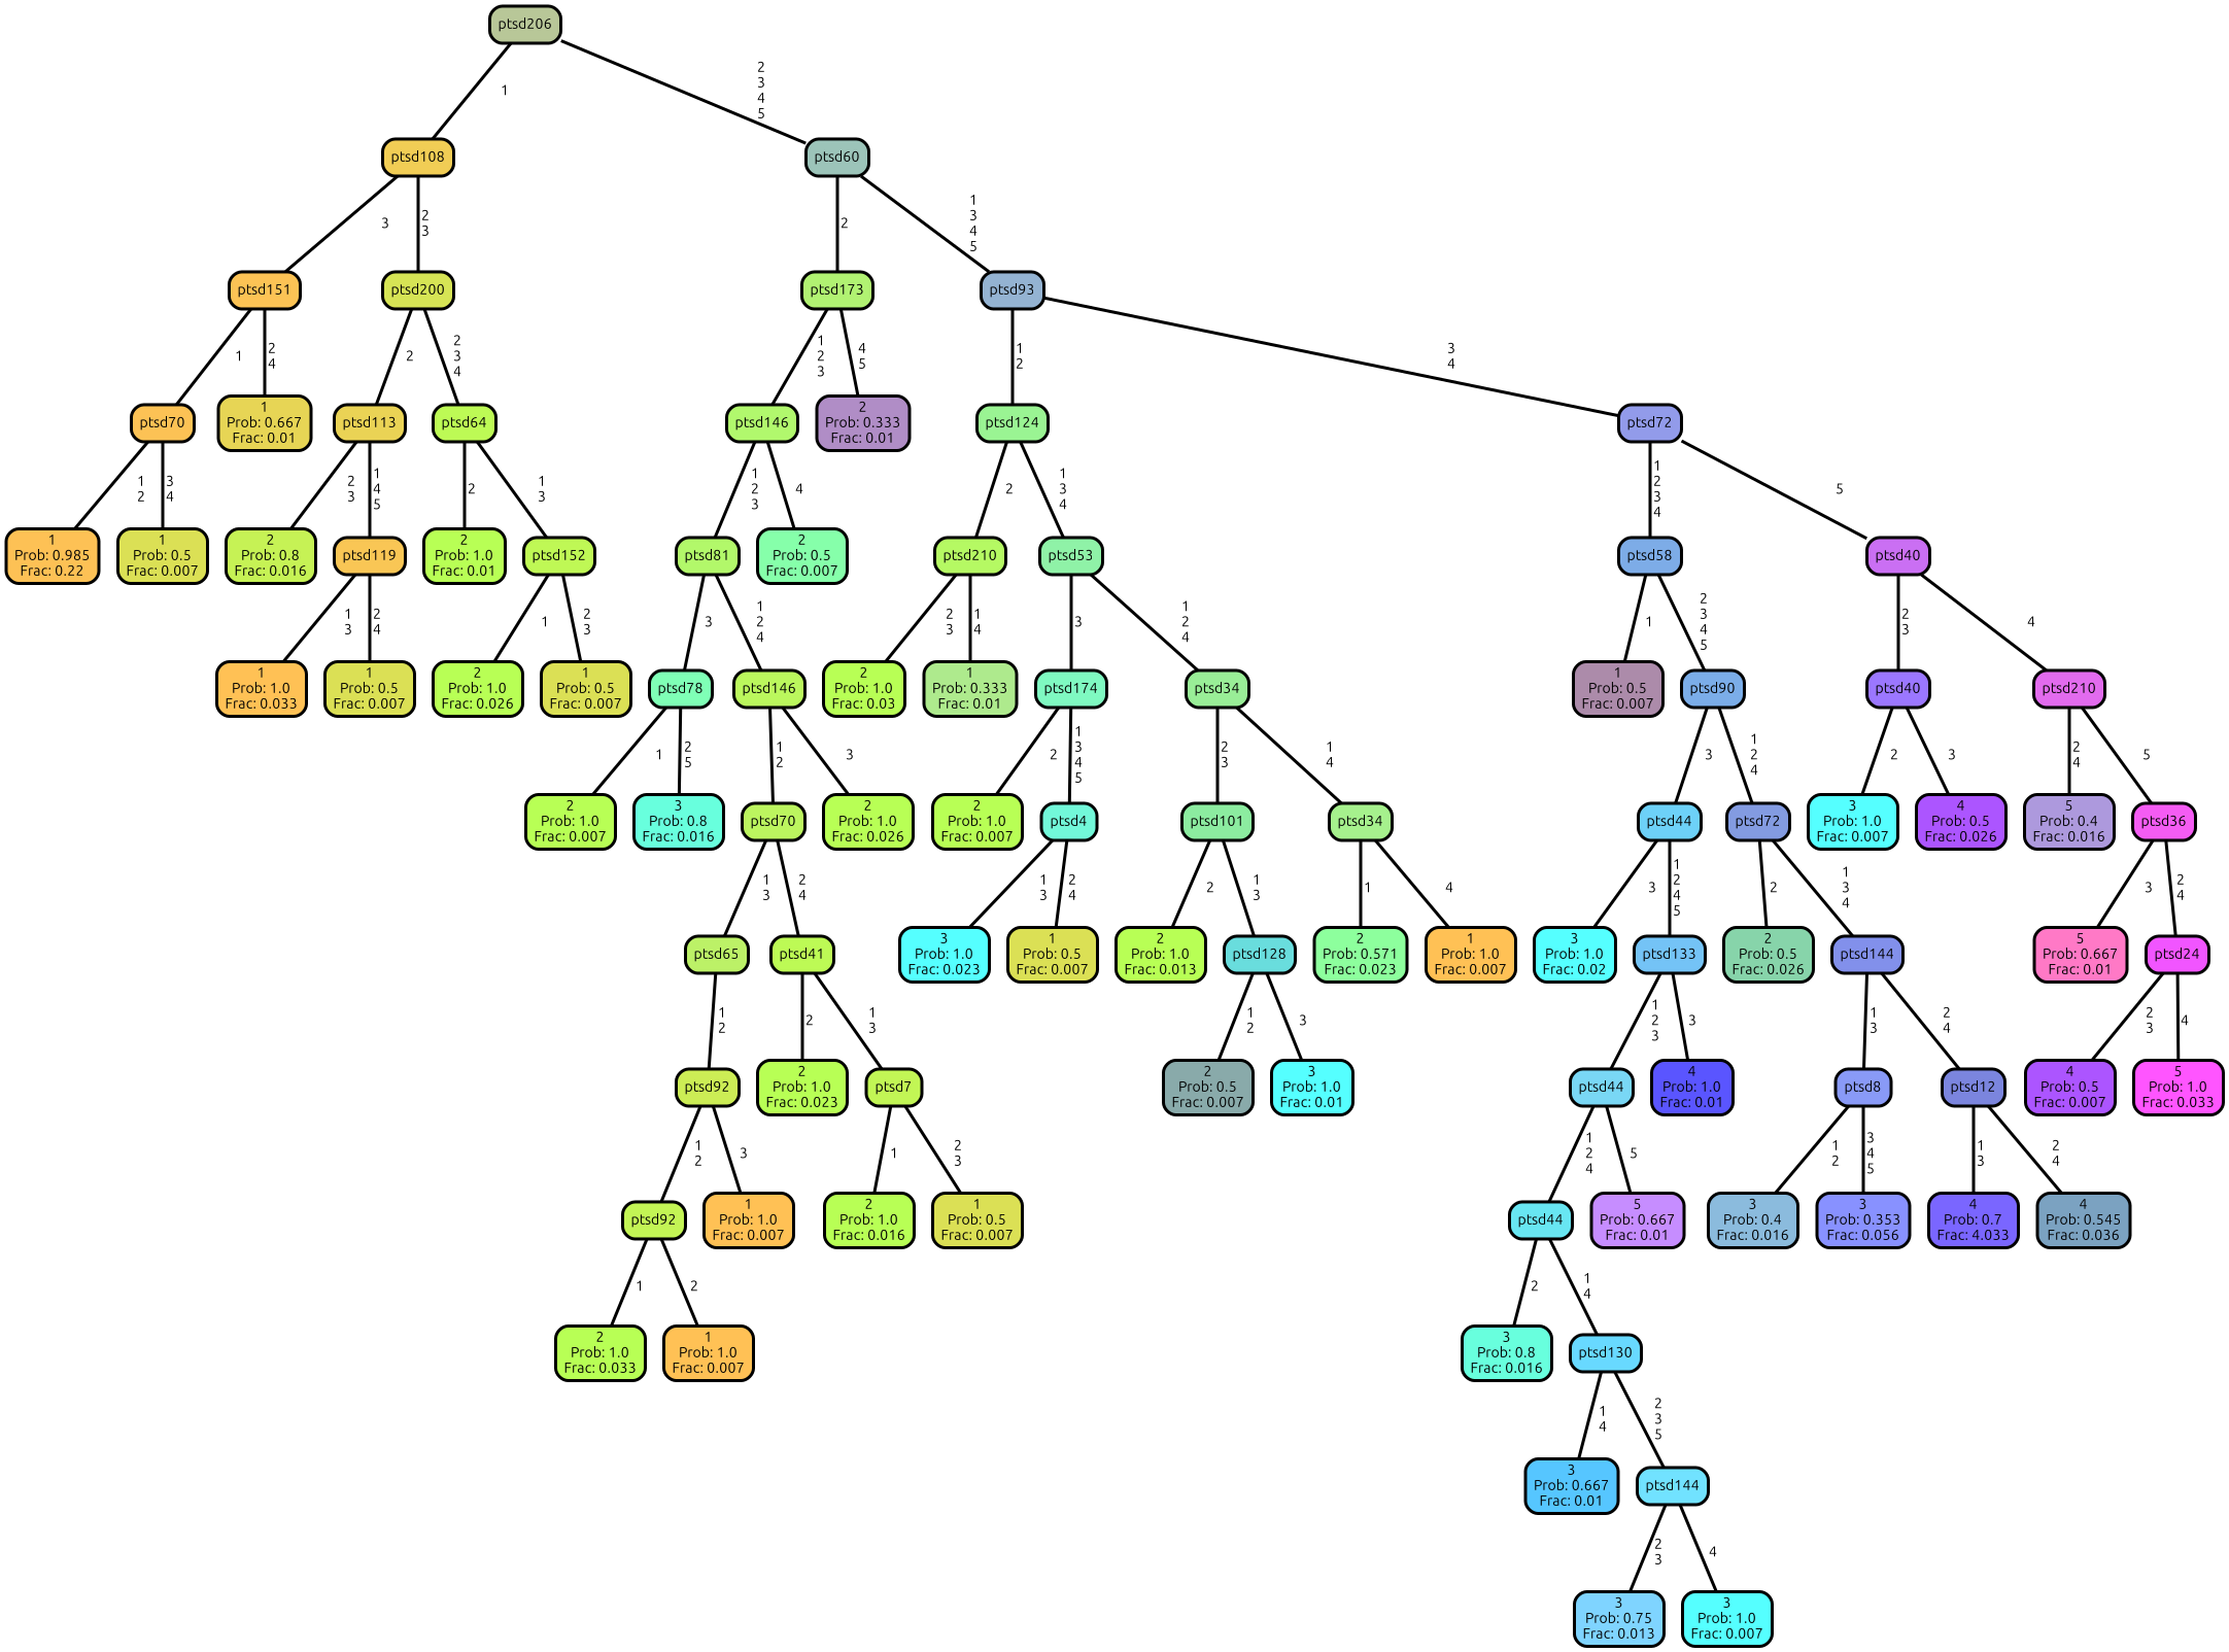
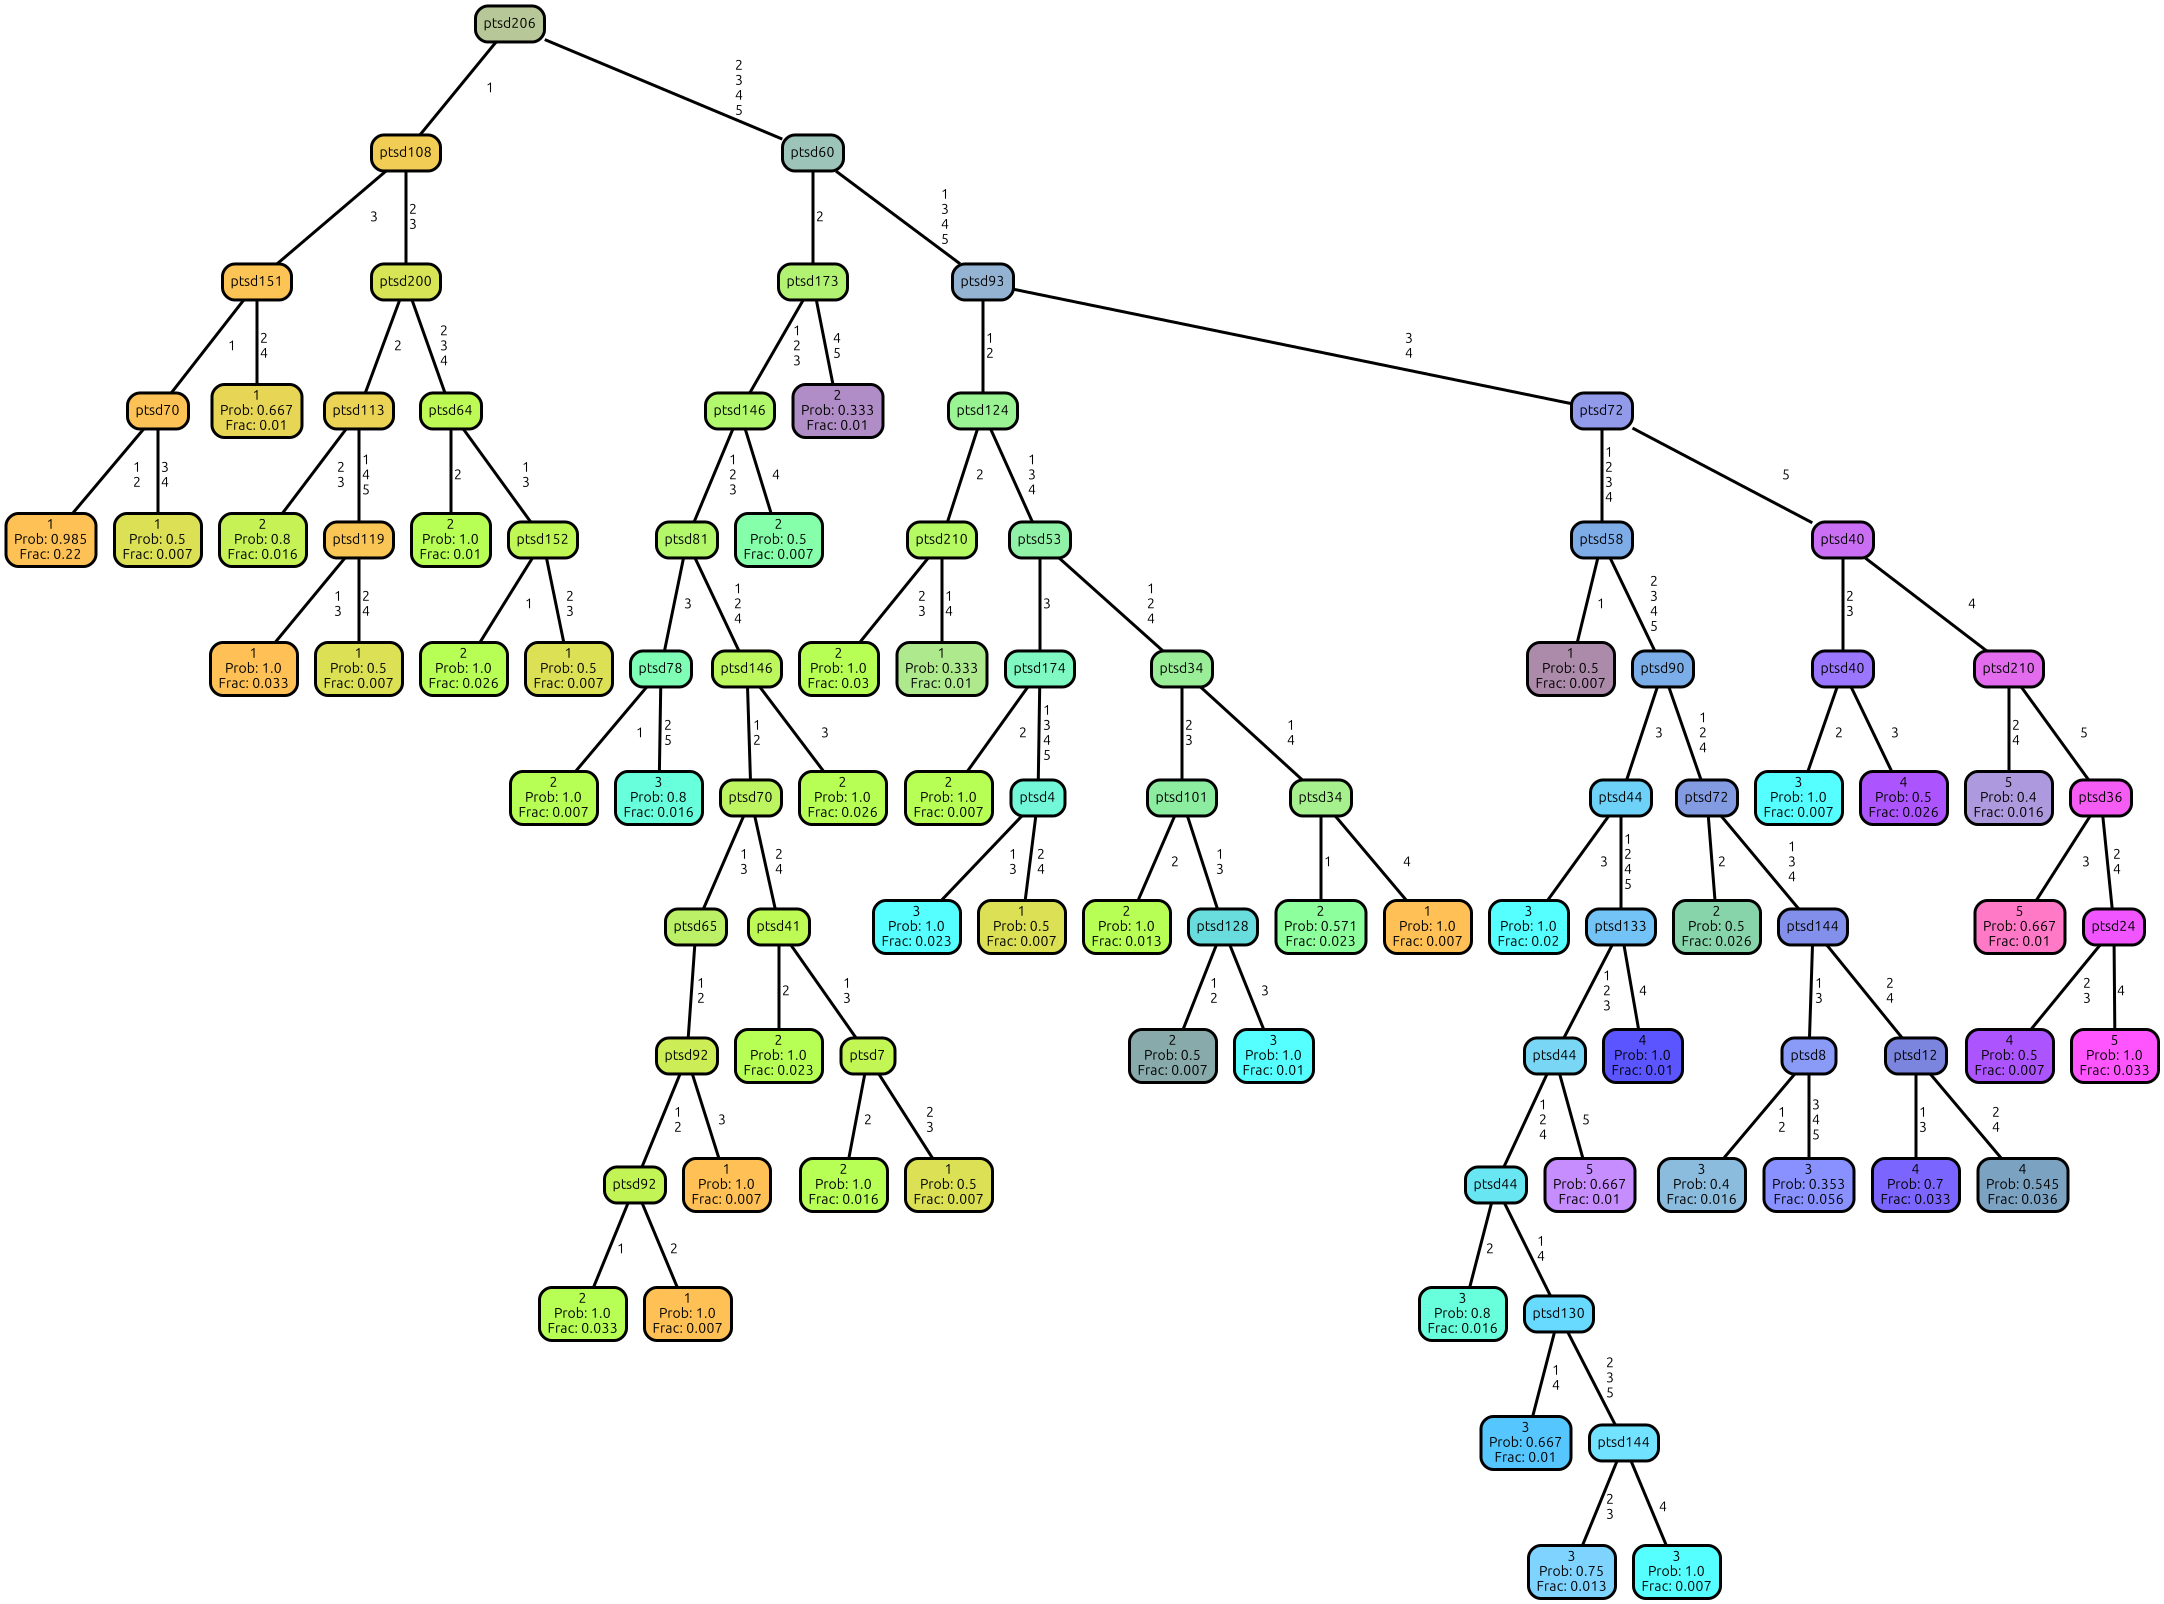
  graph {
    fontname=Ubuntu
    ranksep="0 equally"
    splines=straight
    node [color=black fillcolor="#b8ff55" fontcolor=black fontname=Ubuntu penwidth=3 shape=box style="filled, rounded"]
    edge [color=black fontname=Ubuntu penwidth=3]
    n1 [fillcolor="#fdc155" label="1\nProb: 0.985\nFrac: 0.22"]
    n2 [fillcolor="#fcc255" label=ptsd70]
    n3 [fillcolor="#dbe055" label="1\nProb: 0.5\nFrac: 0.007"]
    n4 [fillcolor="#fcc355" label=ptsd151]
    n5 [fillcolor="#e7d555" label="1\nProb: 0.667\nFrac: 0.01"]
    n6 [fillcolor="#f1cd55" label=ptsd108]
    n7 [fillcolor="#d6e455" label=ptsd200]
    n8 [fillcolor="#ead355" label=ptsd113]
    n9 [fillcolor="#bdfa55" label=ptsd64]
    n10 [fillcolor="#c6f255" label="2\nProb: 0.8\nFrac: 0.016"]
    n11 [fillcolor="#f9c655" label=ptsd119]
    n12 [fillcolor="#ffc155" label="1\nProb: 1.0\nFrac: 0.033"]
    n13 [fillcolor="#dbe055" label="1\nProb: 0.5\nFrac: 0.007"]
    n14 [label="2\nProb: 1.0\nFrac: 0.01"]
    n15 [fillcolor="#bff855" label=ptsd152]
    n16 [label="2\nProb: 1.0\nFrac: 0.026"]
    n17 [fillcolor="#dbe055" label="1\nProb: 0.5\nFrac: 0.007"]
    n18 [fillcolor="#b8c798" label=ptsd206]
    n19 [fillcolor="#9cc4b9" label=ptsd60]
    n20 [fillcolor="#b1f272" label=ptsd173]
    n21 [fillcolor="#94b3d2" label=ptsd93]
    n22 [label="2\nProb: 1.0\nFrac: 0.007"]
    n23 [fillcolor="#7fffb6" label=ptsd78]
    n24 [fillcolor="#68ffdd" label="3\nProb: 0.8\nFrac: 0.016"]
    n25 [fillcolor="#b2f86a" label=ptsd81]
    n26 [fillcolor="#bbf75d" label=ptsd146]
    n27 [fillcolor="#bcf55f" label=ptsd70]
    n28 [label="2\nProb: 1.0\nFrac: 0.026"]
    n29 [label="2\nProb: 1.0\nFrac: 0.033"]
    n30 [fillcolor="#c3f455" label=ptsd92]
    n31 [fillcolor="#ffc155" label="1\nProb: 1.0\nFrac: 0.007"]
    n32 [fillcolor="#cced55" label=ptsd92]
    n33 [fillcolor="#ffc155" label="1\nProb: 1.0\nFrac: 0.007"]
    n34 [fillcolor="#bcf167" label=ptsd65]
    n35 [fillcolor="#bdfa55" label=ptsd41]
    n36 [label="2\nProb: 1.0\nFrac: 0.023"]
    n37 [fillcolor="#c2f655" label=ptsd7]
    n38 [label="2\nProb: 1.0\nFrac: 0.016"]
    n39 [fillcolor="#dbe055" label="1\nProb: 0.5\nFrac: 0.007"]
    n40 [fillcolor="#b1f86d" label=ptsd146]
    n41 [fillcolor="#86ffaa" label="2\nProb: 0.5\nFrac: 0.007"]
    n42 [fillcolor="#b08dc6" label="2\nProb: 0.333\nFrac: 0.01"]
    n43 [fillcolor="#9af493" label=ptsd124]
    n44 [fillcolor="#929bea" label=ptsd72]
    n45 [label="2\nProb: 1.0\nFrac: 0.03"]
    n46 [fillcolor="#b5f963" label=ptsd210]
    n47 [fillcolor="#aeea8d" label="1\nProb: 0.333\nFrac: 0.01"]
    n48 [fillcolor="#8ff2a7" label=ptsd53]
    n49 [fillcolor="#7ff9c1" label=ptsd174]
    n50 [fillcolor="#99ee97" label=ptsd34]
    n51 [label="2\nProb: 1.0\nFrac: 0.007"]
    n52 [fillcolor="#72f8d9" label=ptsd4]
    n53 [fillcolor="#55ffff" label="3\nProb: 1.0\nFrac: 0.023"]
    n54 [fillcolor="#dbe055" label="1\nProb: 0.5\nFrac: 0.007"]
    n55 [fillcolor="#8ceca0" label=ptsd101]
    n56 [fillcolor="#a6f18d" label=ptsd34]
    n57 [label="2\nProb: 1.0\nFrac: 0.013"]
    n58 [fillcolor="#69dddd" label=ptsd128]
    n59 [fillcolor="#89aaaa" label="2\nProb: 0.5\nFrac: 0.007"]
    n60 [fillcolor="#55ffff" label="3\nProb: 1.0\nFrac: 0.01"]
    n61 [fillcolor="#8dff9d" label="2\nProb: 0.571\nFrac: 0.023"]
    n62 [fillcolor="#ffc155" label="1\nProb: 1.0\nFrac: 0.007"]
    n63 [fillcolor="#7dace7" label=ptsd58]
    n64 [fillcolor="#ca6ff3" label=ptsd40]
    n65 [fillcolor="#ac8baa" label="1\nProb: 0.5\nFrac: 0.007"]
    n66 [fillcolor="#7bade8" label=ptsd90]
    n67 [fillcolor="#6dd1f8" label=ptsd44]
    n68 [fillcolor="#839be1" label=ptsd72]
    n69 [fillcolor="#55ffff" label="3\nProb: 1.0\nFrac: 0.02"]
    n70 [fillcolor="#74c3f6" label=ptsd133]
    n71 [fillcolor="#79d7f5" label=ptsd44]
    n72 [fillcolor="#5a55ff" label="4\nProb: 1.0\nFrac: 0.01"]
    n73 [fillcolor="#68ffdd" label="3\nProb: 0.8\nFrac: 0.016"]
    n74 [fillcolor="#68e6f2" label=ptsd44]
    n75 [fillcolor="#68d9ff" label=ptsd130]
    n76 [fillcolor="#56c6ff" label="3\nProb: 0.667\nFrac: 0.01"]
    n77 [fillcolor="#71e2ff" label=ptsd144]
    n78 [fillcolor="#7fd4ff" label="3\nProb: 0.75\nFrac: 0.013"]
    n79 [fillcolor="#55ffff" label="3\nProb: 1.0\nFrac: 0.007"]
    n80 [fillcolor="#c68dff" label="5\nProb: 0.667\nFrac: 0.01"]
    n81 [fillcolor="#87d4aa" label="2\nProb: 0.5\nFrac: 0.026"]
    n82 [fillcolor="#8290eb" label=ptsd144]
    n83 [fillcolor="#899af7" label=ptsd8]
    n84 [fillcolor="#7b85de" label=ptsd12]
    n85 [fillcolor="#8bbbdd" label="3\nProb: 0.4\nFrac: 0.016"]
    n86 [fillcolor="#8891ff" label="3\nProb: 0.353\nFrac: 0.056"]
-   n87 [fillcolor="#7a66ff" label="4\nProb: 0.7\nFrac: 4.033"]
+   n87 [fillcolor="#7a66ff" label="4\nProb: 0.7\nFrac: 0.033"]
    n88 [fillcolor="#7ba2c1" label="4\nProb: 0.545\nFrac: 0.036"]
    n89 [fillcolor="#9b77ff" label=ptsd40]
    n90 [fillcolor="#e26bee" label=ptsd210]
    n91 [fillcolor="#55ffff" label="3\nProb: 1.0\nFrac: 0.007"]
    n92 [fillcolor="#ac55ff" label="4\nProb: 0.5\nFrac: 0.026"]
    n93 [fillcolor="#ad99dd" label="5\nProb: 0.4\nFrac: 0.016"]
    n94 [fillcolor="#f45cf3" label=ptsd36]
    n95 [fillcolor="#ff79c6" label="5\nProb: 0.667\nFrac: 0.01"]
    n96 [fillcolor="#f155ff" label=ptsd24]
    n97 [fillcolor="#ac55ff" label="4\nProb: 0.5\nFrac: 0.007"]
    n98 [fillcolor="#ff55ff" label="5\nProb: 1.0\nFrac: 0.033"]
    subgraph sub_1 {
      rank=same
    }
    n2 -- n1 [label=" 1\n 2"]
    n2 -- n3 [label=" 3\n 4"]
    n4 -- n2 [label=" 1"]
    n4 -- n5 [label=" 2\n 4"]
    n6 -- n4 [label=" 3"]
    n6 -- n7 [label=" 2\n 3"]
    n7 -- n8 [label=" 2"]
    n7 -- n9 [label=" 2\n 3\n 4"]
    n8 -- n10 [label=" 2\n 3"]
    n8 -- n11 [label=" 1\n 4\n 5"]
    n9 -- n14 [label=" 2"]
    n9 -- n15 [label=" 1\n 3"]
    n11 -- n12 [label=" 1\n 3"]
    n11 -- n13 [label=" 2\n 4"]
    n15 -- n16 [label=" 1"]
    n15 -- n17 [label=" 2\n 3"]
    n18 -- n6 [label=" 1"]
    n18 -- n19 [label=" 2\n 3\n 4\n 5"]
    n19 -- n20 [label=" 2"]
    n19 -- n21 [label=" 1\n 3\n 4\n 5"]
    n20 -- n40 [label=" 1\n 2\n 3"]
    n20 -- n42 [label=" 4\n 5"]
    n21 -- n43 [label=" 1\n 2"]
    n21 -- n44 [label=" 3\n 4"]
    n23 -- n22 [label=" 1"]
    n23 -- n24 [label=" 2\n 5"]
    n25 -- n23 [label=" 3"]
    n25 -- n26 [label=" 1\n 2\n 4"]
    n26 -- n27 [label=" 1\n 2"]
    n26 -- n28 [label=" 3"]
    n27 -- n34 [label=" 1\n 3"]
    n27 -- n35 [label=" 2\n 4"]
    n30 -- n29 [label=" 1"]
    n30 -- n31 [label=" 2"]
    n32 -- n30 [label=" 1\n 2"]
    n32 -- n33 [label=" 3"]
    n34 -- n32 [label=" 1\n 2"]
    n35 -- n36 [label=" 2"]
    n35 -- n37 [label=" 1\n 3"]
-   n37 -- n38 [label=" 1"]
+   n37 -- n38 [label=" 2"]
    n37 -- n39 [label=" 2\n 3"]
    n40 -- n25 [label=" 1\n 2\n 3"]
    n40 -- n41 [label=" 4"]
    n43 -- n46 [label=" 2"]
    n43 -- n48 [label=" 1\n 3\n 4"]
    n44 -- n63 [label=" 1\n 2\n 3\n 4"]
    n44 -- n64 [label=" 5"]
    n46 -- n45 [label=" 2\n 3"]
    n46 -- n47 [label=" 1\n 4"]
    n48 -- n49 [label=" 3"]
    n48 -- n50 [label=" 1\n 2\n 4"]
    n49 -- n51 [label=" 2"]
    n49 -- n52 [label=" 1\n 3\n 4\n 5"]
    n50 -- n55 [label=" 2\n 3"]
    n50 -- n56 [label=" 1\n 4"]
    n52 -- n53 [label=" 1\n 3"]
    n52 -- n54 [label=" 2\n 4"]
    n55 -- n57 [label=" 2"]
    n55 -- n58 [label=" 1\n 3"]
    n56 -- n61 [label=" 1"]
    n56 -- n62 [label=" 4"]
    n58 -- n59 [label=" 1\n 2"]
    n58 -- n60 [label=" 3"]
    n63 -- n65 [label=" 1"]
    n63 -- n66 [label=" 2\n 3\n 4\n 5"]
    n64 -- n89 [label=" 2\n 3"]
    n64 -- n90 [label=" 4"]
    n66 -- n67 [label=" 3"]
    n66 -- n68 [label=" 1\n 2\n 4"]
    n67 -- n69 [label=" 3"]
    n67 -- n70 [label=" 1\n 2\n 4\n 5"]
    n68 -- n81 [label=" 2"]
    n68 -- n82 [label=" 1\n 3\n 4"]
    n70 -- n71 [label=" 1\n 2\n 3"]
-   n70 -- n72 [label=" 3"]
+   n70 -- n72 [label=" 4"]
    n71 -- n74 [label=" 1\n 2\n 4"]
    n71 -- n80 [label=" 5"]
    n74 -- n73 [label=" 2"]
    n74 -- n75 [label=" 1\n 4"]
    n75 -- n76 [label=" 1\n 4"]
    n75 -- n77 [label=" 2\n 3\n 5"]
    n77 -- n78 [label=" 2\n 3"]
    n77 -- n79 [label=" 4"]
    n82 -- n83 [label=" 1\n 3"]
    n82 -- n84 [label=" 2\n 4"]
    n83 -- n85 [label=" 1\n 2"]
    n83 -- n86 [label=" 3\n 4\n 5"]
    n84 -- n87 [label=" 1\n 3"]
    n84 -- n88 [label=" 2\n 4"]
    n89 -- n91 [label=" 2"]
    n89 -- n92 [label=" 3"]
    n90 -- n93 [label=" 2\n 4"]
    n90 -- n94 [label=" 5"]
    n94 -- n95 [label=" 3"]
    n94 -- n96 [label=" 2\n 4"]
    n96 -- n97 [label=" 2\n 3"]
    n96 -- n98 [label=" 4"]
  }
